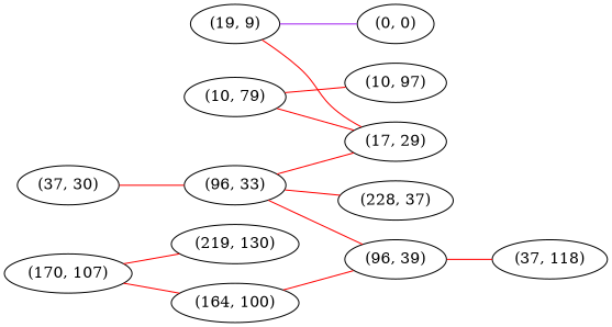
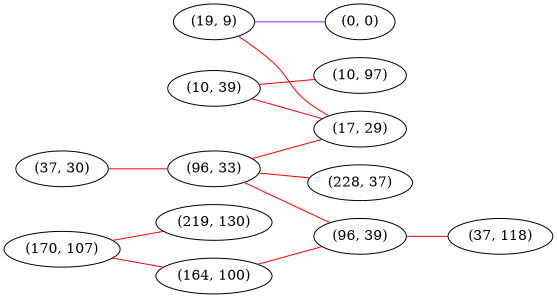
  graph {
    rankdir=LR
    edge [color=red weight=1]
    "(37, 30)"
    "(96, 33)"
    "(17, 29)"
    "(96, 39)"
    "(228, 37)"
    "(37, 118)"
    "(19, 9)"
    "(0, 0)"
    "(170, 107)"
    "(164, 100)"
    "(219, 130)"
-   "(10, 39)" [label="(10, 79)"]
+   "(10, 39)"
    "(10, 97)"
    "(37, 30)" -- "(96, 33)"
    "(96, 33)" -- "(17, 29)"
    "(96, 33)" -- "(96, 39)"
    "(96, 33)" -- "(228, 37)"
    "(96, 39)" -- "(37, 118)"
    "(19, 9)" -- "(17, 29)"
    "(19, 9)" -- "(0, 0)" [color=purple weight=4]
    "(170, 107)" -- "(164, 100)"
    "(170, 107)" -- "(219, 130)"
    "(164, 100)" -- "(96, 39)"
    "(10, 39)" -- "(17, 29)"
    "(10, 39)" -- "(10, 97)"
  }
